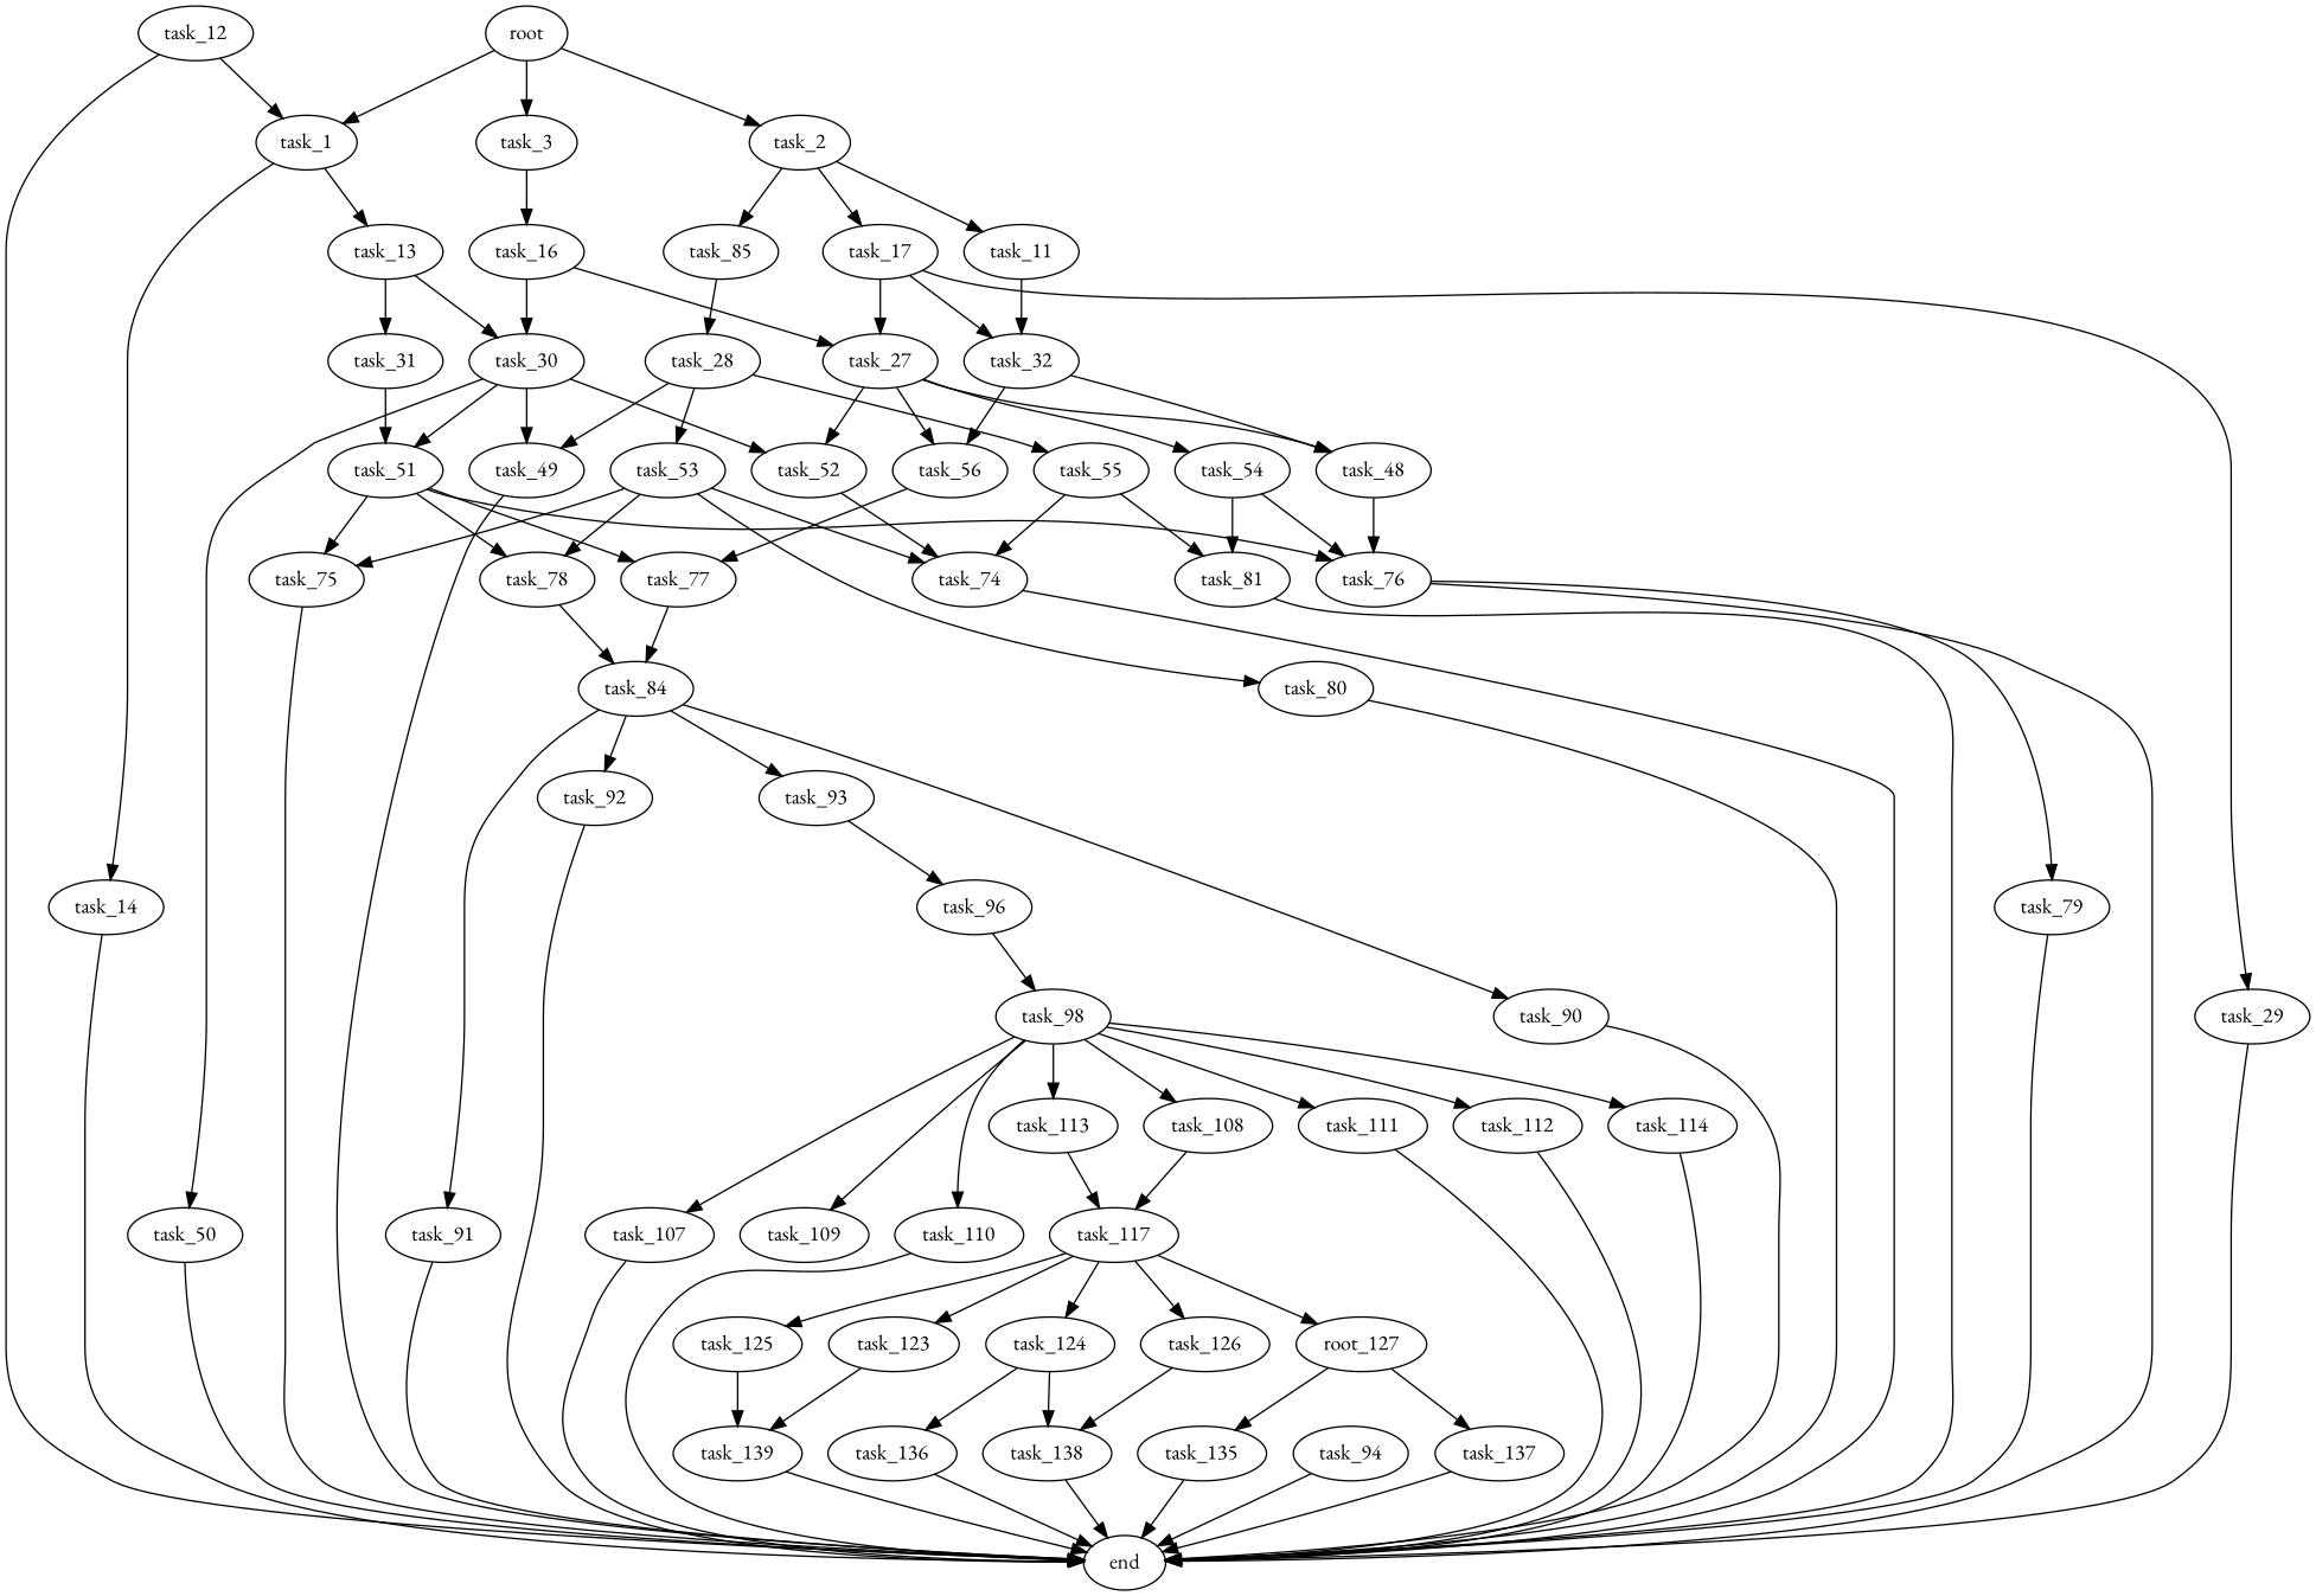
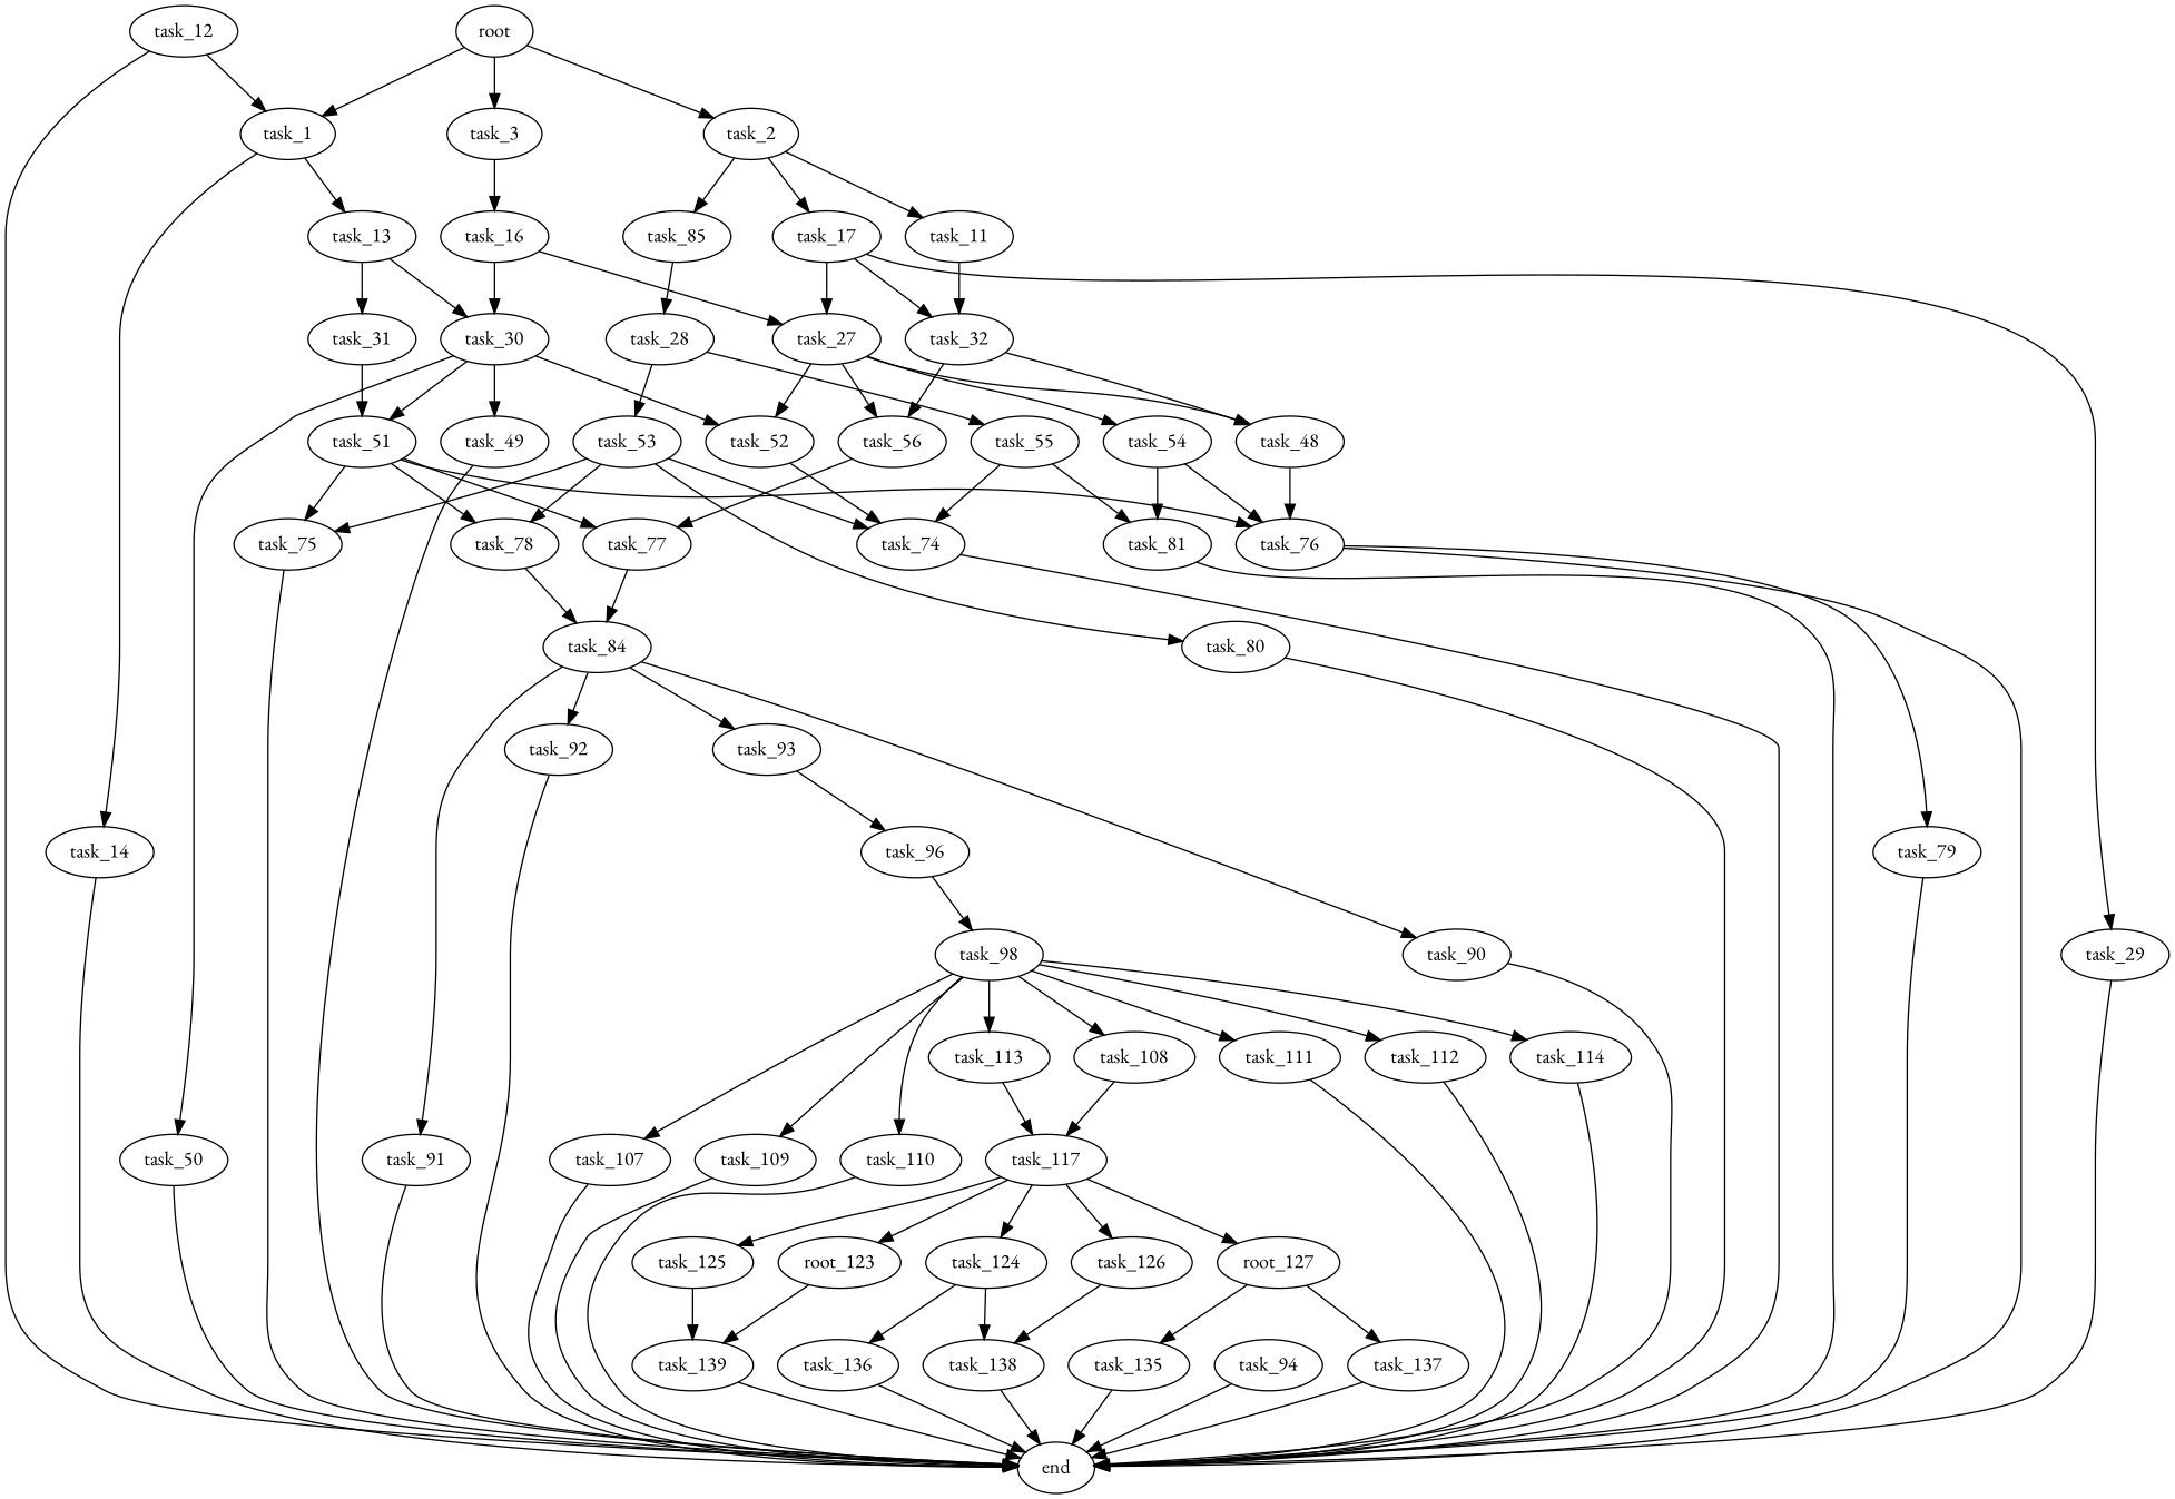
  digraph {
    fontname="EB Garamond"
    node [fontname="EB Garamond"]
    edge [fontname="EB Garamond"]
    root
    task_1
    task_2
    task_3
    task_13
    task_14
    task_11
    n8 [label=task_85]
    task_17
    task_16
    task_12
    end
    task_30
    task_31
    task_32
    task_28
    task_27
    task_29
    task_48
    task_56
    task_52
    task_49
    task_50
    task_51
    task_53
    task_55
    task_54
    task_76
    task_74
    task_81
    task_77
    task_75
    task_78
    task_80
    task_79
    task_84
    task_90
    task_91
    task_92
    task_93
    task_96
    task_94
    task_98
    task_107
    task_108
    task_109
    task_110
    task_111
    task_112
    task_113
    task_114
    task_117
-   task_123
+   task_123 [label=root_123]
    task_124
    task_125
    task_126
    n57 [label=root_127]
    task_139
    task_136
    task_138
    task_135
    task_137
    root -> task_1
    root -> task_2
    root -> task_3
    task_1 -> task_13
    task_1 -> task_14
    task_2 -> task_11
    task_2 -> n8
    task_2 -> task_17
    task_3 -> task_16
    task_13 -> task_30
    task_13 -> task_31
    task_14 -> end
    task_11 -> task_32
    n8 -> task_28
    task_17 -> task_32
    task_17 -> task_27
    task_17 -> task_29
    task_16 -> task_30
    task_16 -> task_27
    task_12 -> task_1
    task_12 -> end
    task_30 -> task_52
    task_30 -> task_49
    task_30 -> task_50
    task_30 -> task_51
    task_31 -> task_51
    task_32 -> task_48
    task_32 -> task_56
-   task_28 -> task_49
    task_28 -> task_53
    task_28 -> task_55
    task_27 -> task_48
    task_27 -> task_56
    task_27 -> task_52
    task_27 -> task_54
    task_29 -> end
    task_48 -> task_76
    task_56 -> task_77
    task_52 -> task_74
    task_49 -> end
    task_50 -> end
    task_51 -> task_76
    task_51 -> task_77
    task_51 -> task_75
    task_51 -> task_78
    task_53 -> task_74
    task_53 -> task_75
    task_53 -> task_78
    task_53 -> task_80
    task_55 -> task_74
    task_55 -> task_81
    task_54 -> task_76
    task_54 -> task_81
    task_76 -> end
    task_76 -> task_79
    task_74 -> end
    task_81 -> end
    task_77 -> task_84
    task_75 -> end
    task_78 -> task_84
    task_80 -> end
    task_79 -> end
    task_84 -> task_90
    task_84 -> task_91
    task_84 -> task_92
    task_84 -> task_93
    task_90 -> end
    task_91 -> end
    task_92 -> end
    task_93 -> task_96
    task_96 -> task_98
    task_94 -> end
    task_98 -> task_107
    task_98 -> task_108
    task_98 -> task_109
    task_98 -> task_110
    task_98 -> task_111
    task_98 -> task_112
    task_98 -> task_113
    task_98 -> task_114
    task_107 -> end
    task_108 -> task_117
+   task_109 -> end
    task_110 -> end
    task_111 -> end
    task_112 -> end
    task_113 -> task_117
    task_114 -> end
    task_117 -> task_123
    task_117 -> task_124
    task_117 -> task_125
    task_117 -> task_126
    task_117 -> n57
    task_123 -> task_139
    task_124 -> task_136
    task_124 -> task_138
    task_125 -> task_139
    task_126 -> task_138
    n57 -> task_135
    n57 -> task_137
    task_139 -> end
    task_136 -> end
    task_138 -> end
    task_135 -> end
    task_137 -> end
  }
